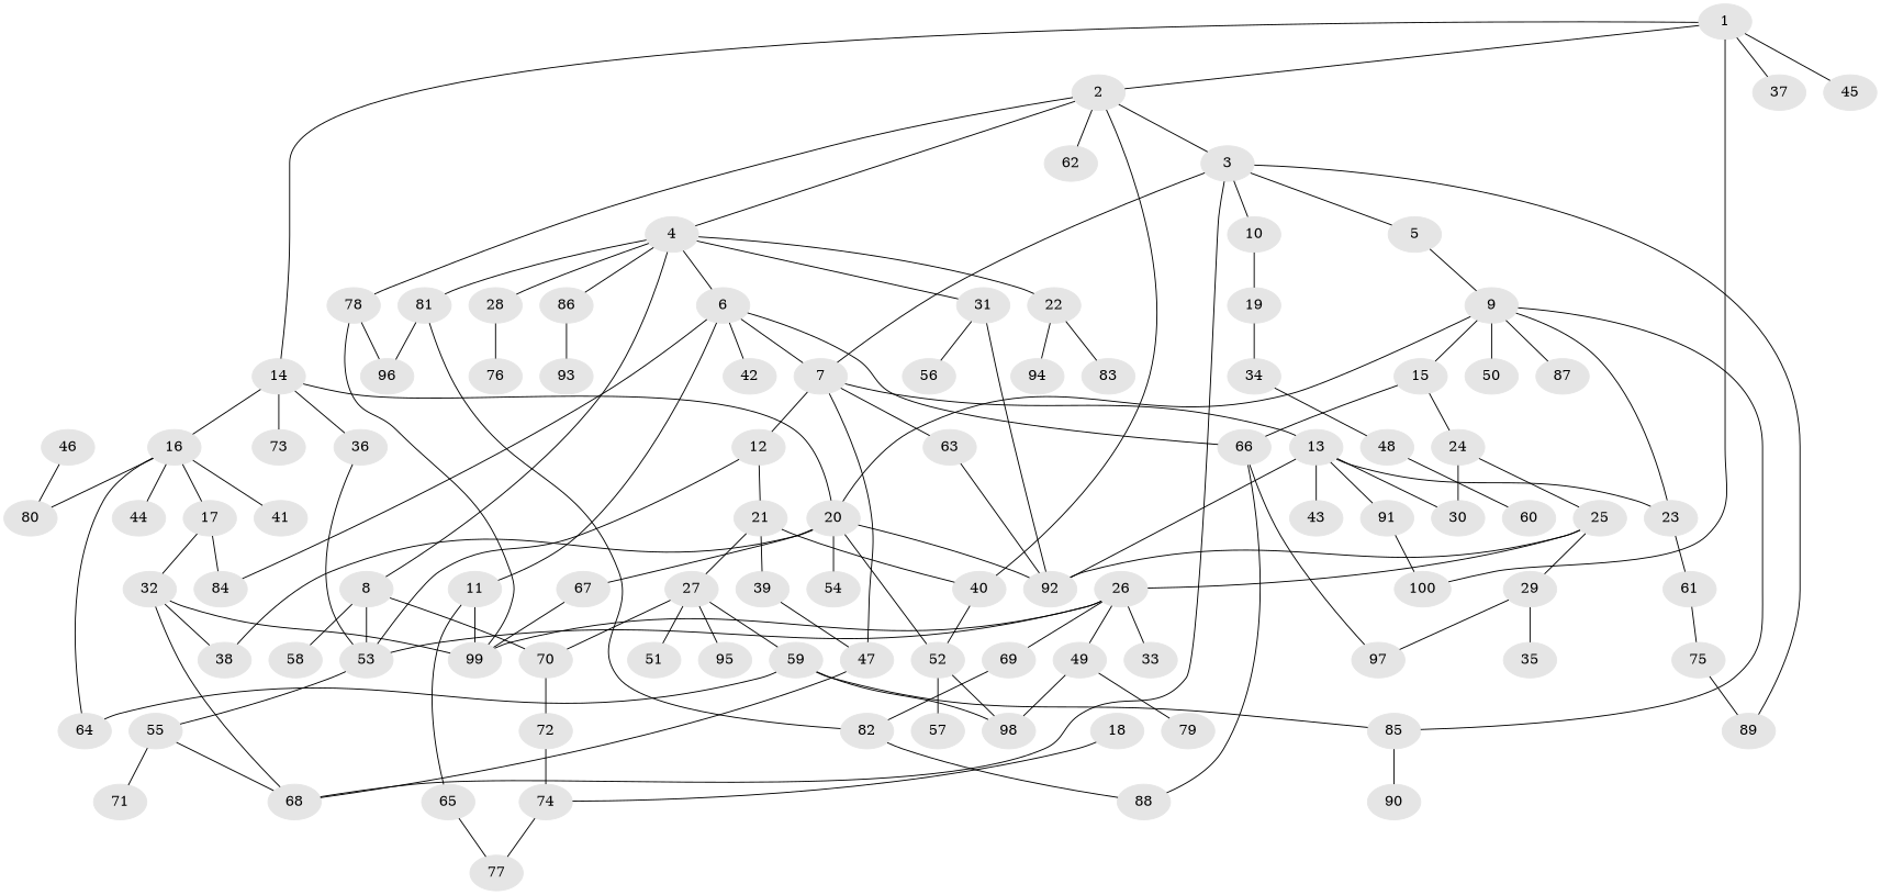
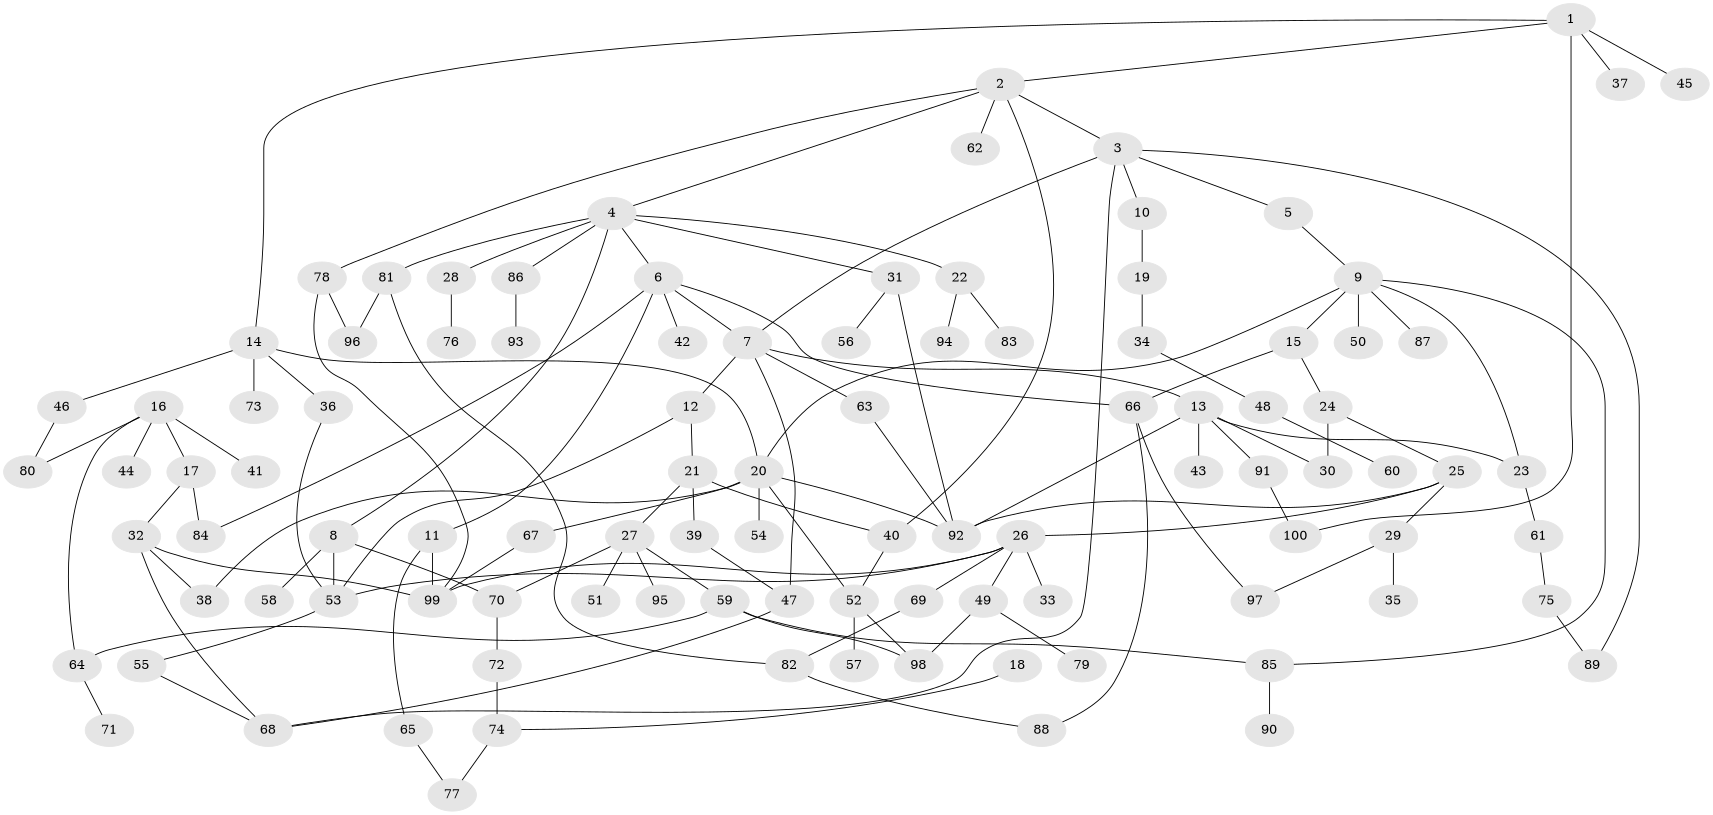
  graph {
    node [color=gray90 style=filled]
    1
    2
    14
    37
    45
    100
    3
    4
    40
    62
    78
    20
    16
    36
    73
    5
    7
    10
    68
    89
    6
    8
    22
    28
    31
    81
    86
    52
    99
    96
    9
    12
    13
    47
    63
    19
    11
    42
    66
    84
    53
    58
    70
    83
    94
    76
    92
    56
    82
    93
    15
    23
    50
    85
    87
    65
    97
    88
    21
    30
    43
    91
    55
    72
    24
    38
    54
    67
    61
    90
    34
    77
    27
    39
    17
    41
    44
    64
    80
    25
    32
    18
    74
    48
    98
    57
    51
    59
    95
    75
    26
    29
    33
    49
    69
    35
    46
    79
    60
    71
    1 -- 2
    1 -- 14
    1 -- 37
    1 -- 45
    1 -- 100
    2 -- 3
    2 -- 4
    2 -- 40
    2 -- 62
    2 -- 78
    14 -- 20
-   14 -- 16
+   14 -- 46
    14 -- 36
    14 -- 73
    3 -- 5
    3 -- 7
    3 -- 10
    3 -- 68
    3 -- 89
    4 -- 6
    4 -- 8
    4 -- 22
    4 -- 28
    4 -- 31
    4 -- 81
    4 -- 86
    40 -- 52
    78 -- 99
    78 -- 96
    20 -- 52
    20 -- 92
    20 -- 38
    20 -- 54
    20 -- 67
    16 -- 17
    16 -- 41
    16 -- 44
    16 -- 64
    16 -- 80
    36 -- 53
    5 -- 9
    7 -- 12
    7 -- 13
    7 -- 47
    7 -- 63
    10 -- 19
    6 -- 7
    6 -- 11
    6 -- 42
    6 -- 66
    6 -- 84
    8 -- 53
    8 -- 58
    8 -- 70
    22 -- 83
    22 -- 94
    28 -- 76
    31 -- 92
    31 -- 56
    81 -- 96
    81 -- 82
    86 -- 93
    52 -- 98
    52 -- 57
    9 -- 20
    9 -- 15
    9 -- 23
    9 -- 50
    9 -- 85
    9 -- 87
    12 -- 53
    12 -- 21
    13 -- 92
    13 -- 23
    13 -- 30
    13 -- 43
    13 -- 91
    47 -- 68
    63 -- 92
    19 -- 34
    11 -- 99
    11 -- 65
    66 -- 97
    66 -- 88
    53 -- 55
    70 -- 72
    82 -- 88
    15 -- 66
    15 -- 24
    23 -- 61
    85 -- 90
    65 -- 77
    21 -- 40
    21 -- 27
    21 -- 39
    91 -- 100
    55 -- 68
-   55 -- 71
+   64 -- 71
    72 -- 74
    24 -- 30
    24 -- 25
    67 -- 99
    61 -- 75
    34 -- 48
    27 -- 70
    27 -- 51
    27 -- 59
    27 -- 95
    39 -- 47
    17 -- 84
    17 -- 32
    25 -- 92
    25 -- 26
    25 -- 29
    32 -- 68
    32 -- 99
    32 -- 38
    18 -- 74
    74 -- 77
    48 -- 60
    59 -- 85
    59 -- 64
    59 -- 98
    75 -- 89
    26 -- 99
    26 -- 53
    26 -- 33
    26 -- 49
    26 -- 69
    29 -- 97
    29 -- 35
    49 -- 98
    49 -- 79
    69 -- 82
    46 -- 80
  }
